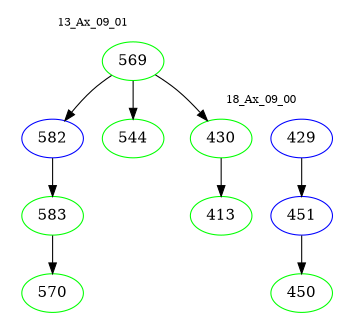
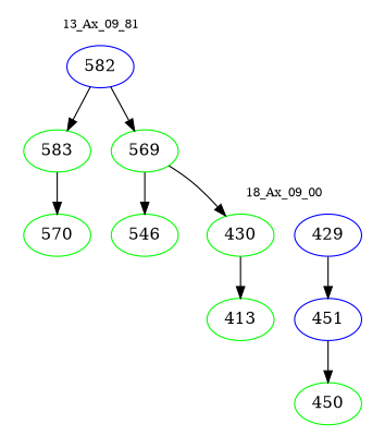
  digraph {
    node [color=green]
    edge [color=black]
    n1 [color=blue label=429]
    n2 [label=430]
    n3 [color=blue label=451]
    n4 [label=413]
    n5 [label=450]
    n6 [color=blue label=582]
    n7 [label=569]
    n8 [label=583]
-   n9 [label=544]
+   n9 [label=546]
    n10 [label=570]
    subgraph cluster_1 {
      color=white
      fontsize=10
      label="18_Ax_09_00"
      n1
      n2
      n3
      n4
      n5
    }
    subgraph cluster_2 {
      color=white
      fontsize=10
-     label="13_Ax_09_01"
+     label="13_Ax_09_81"
      n6
      n7
      n8
      n9
      n10
    }
    n1 -> n3
    n2 -> n4
    n3 -> n5
-   n7 -> n6
+   n6 -> n7
    n6 -> n8
    n7 -> n2
    n7 -> n9
    n8 -> n10
  }
